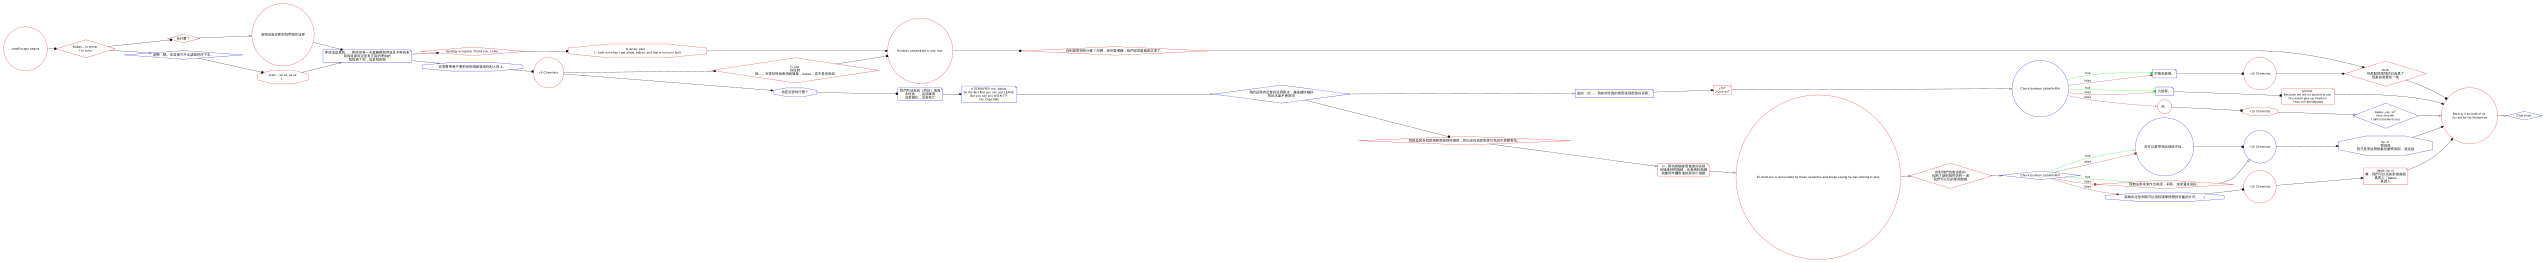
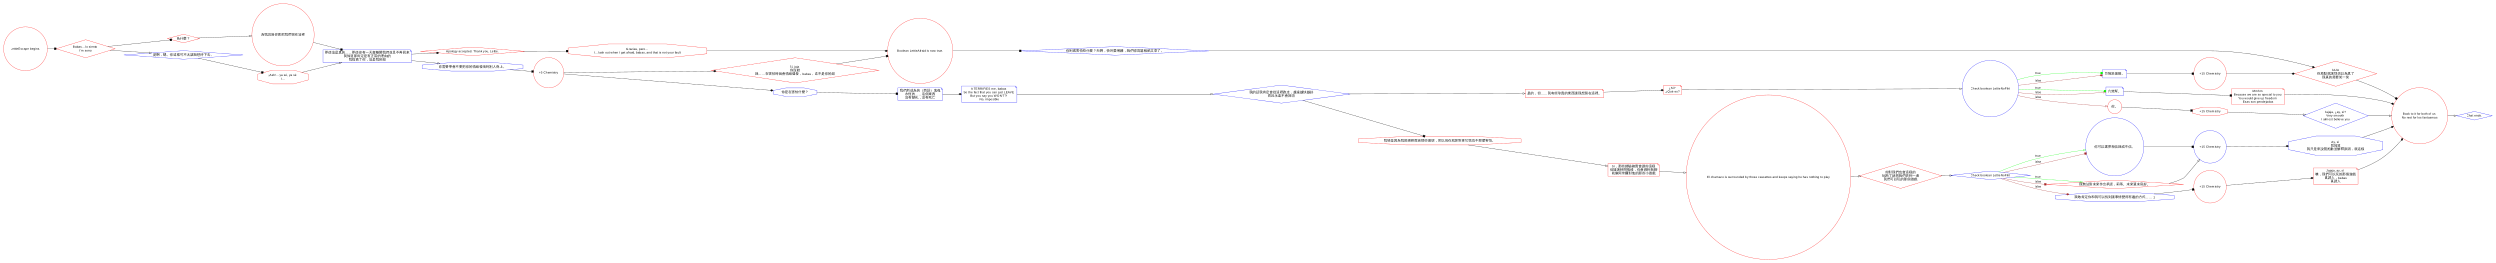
  digraph {
    fontname="Liberation Sans"
    rankdir=LR
    node [color=red fontname="Liberation Sans" shape=diamond]
    edge [arrowhead=box fontname="Liberation Sans"]
    "LettieEscape begins." [shape=circle]
    n2 [label="Babas... lo siento \nI'm sorry"]
    n3 [label="為什麼？"]
    n4 [color=blue label="是啊，嗯。你這樣可不太讓我想待下去。"]
    n5 [label="為我說過你會把我們留在這裡" shape=circle]
    n6 [label="¡Ash!... ya sé, ya sé \nI..." shape=octagon]
    n7 [color=blue label="即使這是真的……即使你有一天會離開我們並且不再回來\n我知道那肯定是有正當的理由的\n我指責了你，這是我的錯" shape=note]
    n8 [label="Apology accepted. Thank you, Lettie."]
    n9 [color=blue label="你需要學會不要把你的情緒發洩到別人身上。" shape=octagon]
    n10 [label="Gracias, pero... \nI... lash out when I get afraid, babas, and that is not your fault" shape=octagon]
    n11 [label="+5 Chemistry" shape=circle]
    n12 [label="Boolean LettieAfraid is now true." shape=circle]
    n13 [label="Sí, jaja \n你沒錯\n我……在害怕時就會情緒爆發，babas，這不是你的錯"]
    n14 [color=blue label="你是在害怕什麼？" shape=octagon]
-   n15 [label="你到底害怕些什麼？天啊，快叫愛琳娜，我們得寫篇報紙文章了。"]
+   n15 [color=blue label="你到底害怕些什麼？天啊，快叫愛琳娜，我們得寫篇報紙文章了。"]
    n16 [color=blue label="我們所成為的（西語）鬼魂\n永恆的……這個東西\n沒有變化，沒有死亡" shape=note]
    n17 [label="JAJA \n你差點就讓我信以為真了\n我真的需要笑一笑"]
    n18 [color=blue label="It TERRIFIES me, babas \nSo the fact that you can just LEAVE \nBut you say you WON'T?! \nNo, imposible" shape=note]
    "Chat ends." [color=blue]
    n20 [color=blue label="我的話我肯定會從這裡跑走，越遠越快越好\n而且永遠不會回頭"]
-   n21 [label="我猜是因為我曾經經歷過那些循環，所以現在就算對著它我也不那麼害怕。"]
-   n22 [color=blue label="是的，但……我有些珍貴的東西讓我想留在這裡。" shape=note]
+   n21 [label="我猜是因為我曾經經歷過那些循環，所以現在就算對著它我也不那麼害怕。" shape=octagon]
+   n22 [label="是的，但……我有些珍貴的東西讓我想留在這裡。" shape=note]
    n23 [label="Sí，那些經驗確實會讓你這樣\n但隨著時間推移，你會感到無聊\n就像阿米爾對他的那些小遊戲" shape=note]
    n24 [label="¿Sí? \n¿Qué es?" shape=note]
    n25 [label="El chamaco is surrounded by those cassettes and keeps saying he has nothing to play" shape=circle]
    n26 [color=blue label="Check boolean LettieNoFlirt" shape=circle]
    n27 [label="你對我們也會這樣的\n玩夠了就把我們丟到一邊\n我們可以玩的那個遊戲"]
    n28 [color=blue label="六煞幫。" shape=note]
    n29 [color=blue label="巨無派披薩。" shape=note]
    n30 [label="你。" shape=circle]
    n31 [color=blue label="Check boolean LettieNoFlirt"]
    n32 [label="Mmhm \nBecause we are so special to you \nYou would give up freedom \nEsas son pendejadas" shape=note]
    n33 [label="+15 Chemistry" shape=circle]
    n34 [label="+15 Chemistry" shape=octagon]
    n35 [color=blue label="你可以選擇相信我或不信。" shape=circle]
    n36 [label="我無法對未來作出承諾，莉蒂。未來還未寫好。"]
    n37 [color=blue label="我敢肯定你和我可以找到讓事情變得有趣的方式…… ;)" shape=octagon]
    n38 [label="Back to it for both of us \nNo rest for los fantasmas" shape=circle]
    n39 [color=blue label="Jajaja, ¿ay, sí? \nVery smooth \nI almost believe you"]
    n40 [color=blue label="+15 Chemistry" shape=circle]
    n41 [label="+15 Chemistry" shape=circle]
    n42 [color=blue label="Ay, sí \n我知道\n我只是來說聲抱歉並解釋原因，就這樣" shape=octagon]
    n43 [label="Jajaja, ay, sí \n噢，我們可以玩的那個遊戲\n真誘人，babas\n真誘人" shape=note]
    "LettieEscape begins." -> n2
    n2 -> n3
    n2 -> n4 [arrowhead=onormal]
    n3 -> n5 [arrowhead=onormal]
    n4 -> n6
    n5 -> n7
    n6 -> n7 [arrowhead=onormal]
    n7 -> n8 [arrowhead=diamond]
    n7 -> n9 [arrowhead=onormal]
    n8 -> n10
    n9 -> n11
    n10 -> n12 [arrowhead=diamond]
    n11 -> n13 [arrowhead=diamond]
    n11 -> n14 [arrowhead=diamond]
    n12 -> n15
    n13 -> n12
    n14 -> n16
    n15 -> n17 [arrowhead=diamond]
    n16 -> n18 [arrowhead=diamond]
    n17 -> n38
    n18 -> n20 [arrowhead=onormal]
    n20 -> n21
    n20 -> n22 [arrowhead=onormal]
    n21 -> n23 [arrowhead=onormal]
    n22 -> n24 [arrowhead=diamond]
    n23 -> n25 [arrowhead=onormal]
    n24 -> n26 [arrowhead=onormal]
    n25 -> n27 [arrowhead=onormal]
    n26 -> n28 [color=green label=true]
    n26 -> n28 [arrowhead=onormal color=brown label=false]
    n26 -> n29 [color=green label=true]
    n26 -> n29 [arrowhead=diamond color=brown label=false]
    n26 -> n30 [arrowhead=onormal color=brown label=false]
    n27 -> n31 [arrowhead=onormal]
    n28 -> n32
    n29 -> n33
    n30 -> n34
    n31 -> n35 [arrowhead=onormal color=green label=true]
    n31 -> n35 [color=brown label=false]
    n31 -> n36 [arrowhead=onormal color=green label=true]
    n31 -> n36 [color=brown label=false]
    n31 -> n37 [arrowhead=diamond color=brown label=false]
    n32 -> n38 [arrowhead=diamond]
    n33 -> n17 [arrowhead=diamond]
    n34 -> n39 [arrowhead=onormal]
    n35 -> n40
    n36 -> n40 [arrowhead=onormal]
    n37 -> n41
    n38 -> "Chat ends." [arrowhead=onormal]
    n39 -> n38 [arrowhead=onormal]
    n40 -> n42 [arrowhead=diamond]
    n41 -> n43 [arrowhead=diamond]
    n42 -> n38 [arrowhead=diamond]
    n43 -> n38 [arrowhead=diamond]
  }
